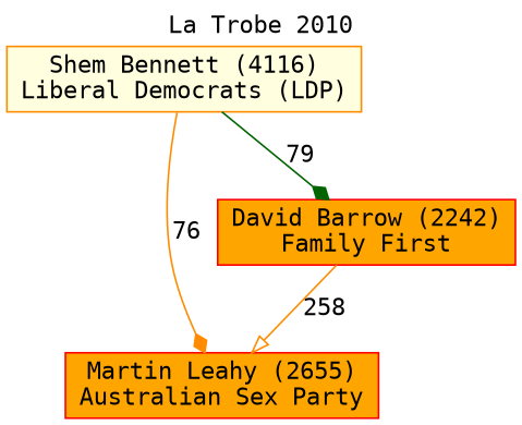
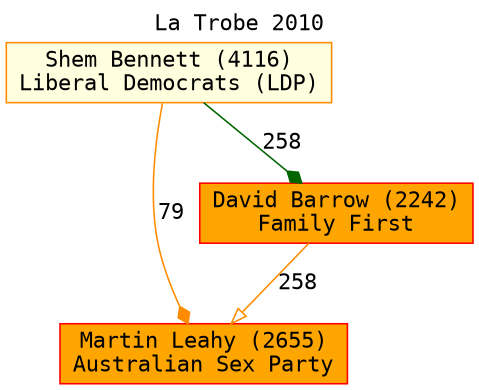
  digraph {
    fontname="DejaVu Sans Mono"
    label="La Trobe 2010"
    labelloc=t
    mclimit=10
    node [color=red fillcolor=orange fontname="DejaVu Sans Mono" shape=box style=filled]
    edge [arrowhead=diamond color=darkorange fontname="DejaVu Sans Mono"]
    n1 [label="Martin Leahy (2655)\nAustralian Sex Party"]
    n2 [label="David Barrow (2242)\nFamily First"]
    n3 [color=darkorange fillcolor=lightyellow label="Shem Bennett (4116)\nLiberal Democrats (LDP)"]
    n2 -> n1 [arrowhead=onormal label=258]
-   n3 -> n1 [label=76]
-   n3 -> n2 [color=darkgreen label=79]
+   n3 -> n1 [label=79]
+   n3 -> n2 [color=darkgreen label=258]
  }
